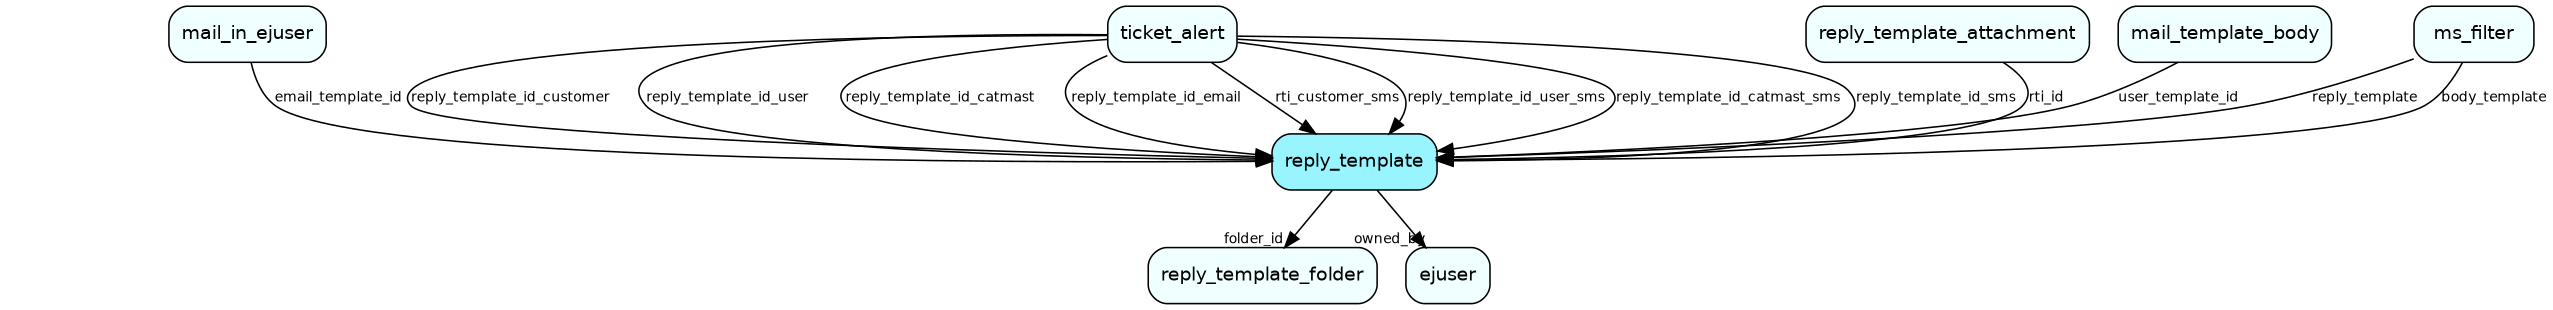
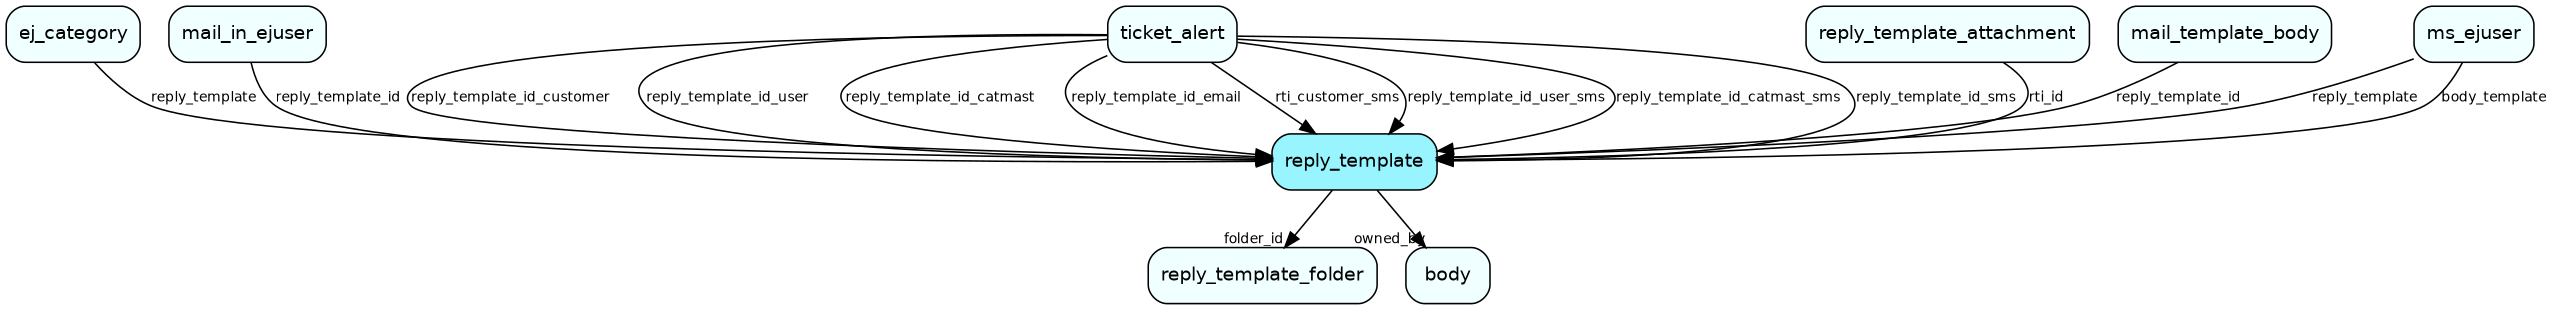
  digraph {
    node [fillcolor=azure1 fontname=Helvetica fontsize=12 shape=box style="rounded, filled"]
    edge [fontname=Helvetica fontsize=9]
    reply_template [fillcolor=cadetblue1]
    reply_template_folder
-   ejuser
+   ejuser [label=body]
+   ej_category
    n5 [label=mail_in_ejuser]
    ticket_alert
    reply_template_attachment
    n8 [label=mail_template_body]
-   ms_filter
+   ms_filter [label=ms_ejuser]
    reply_template -> reply_template_folder [headlabel=folder_id]
    reply_template -> ejuser [headlabel=owned_by]
-   n5 -> reply_template [label=email_template_id]
+   ej_category -> reply_template [label=reply_template]
+   n5 -> reply_template [label=reply_template_id]
    ticket_alert -> reply_template [label=reply_template_id_customer]
    ticket_alert -> reply_template [label=reply_template_id_user]
    ticket_alert -> reply_template [label=reply_template_id_catmast]
    ticket_alert -> reply_template [label=reply_template_id_email]
    ticket_alert -> reply_template [label=rti_customer_sms]
    ticket_alert -> reply_template [label=reply_template_id_user_sms]
    ticket_alert -> reply_template [label=reply_template_id_catmast_sms]
    ticket_alert -> reply_template [label=reply_template_id_sms]
    reply_template_attachment -> reply_template [label=rti_id]
-   n8 -> reply_template [label=user_template_id]
+   n8 -> reply_template [label=reply_template_id]
    ms_filter -> reply_template [label=reply_template]
    ms_filter -> reply_template [label=body_template]
  }
